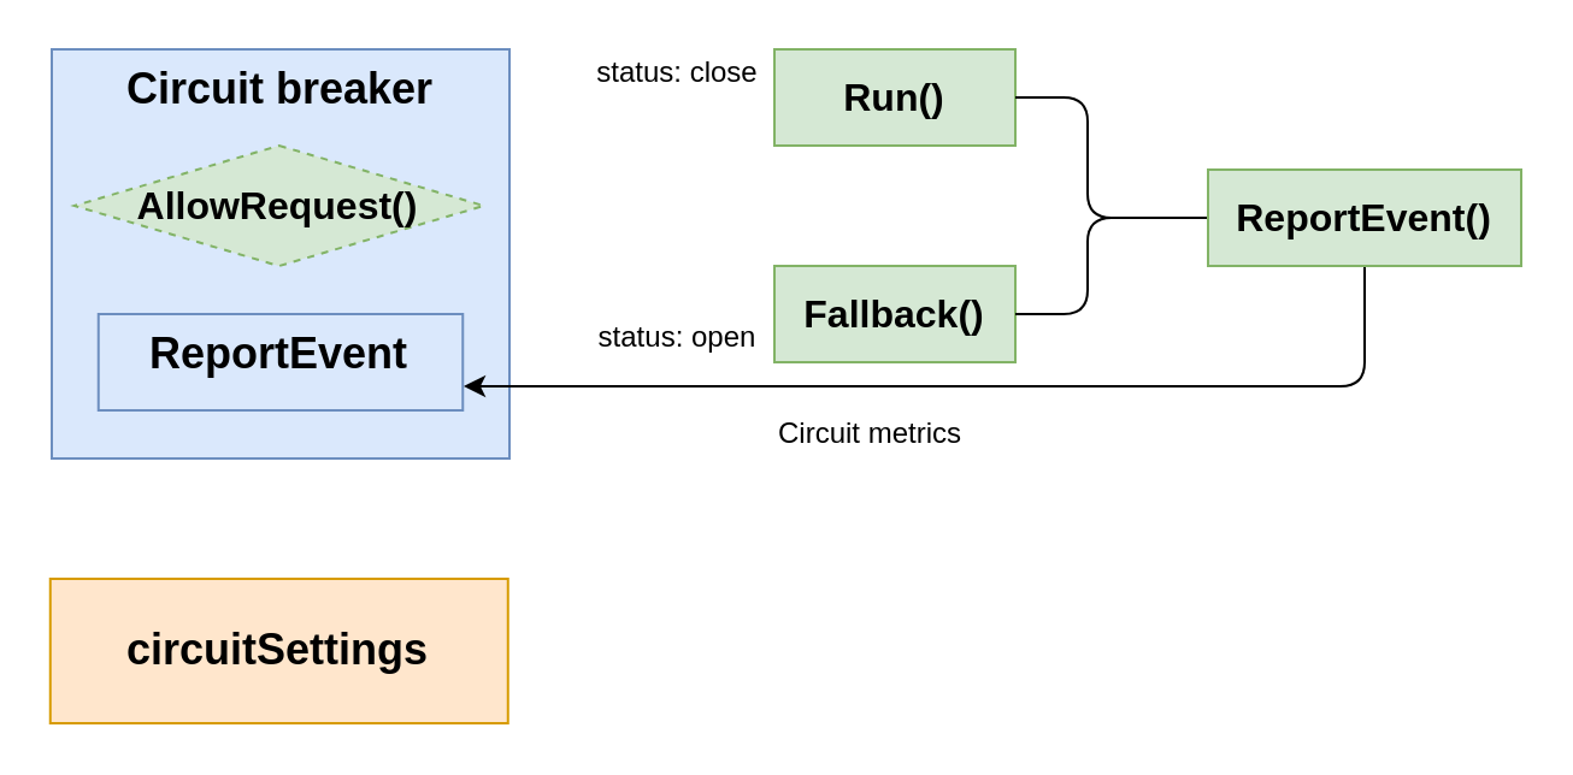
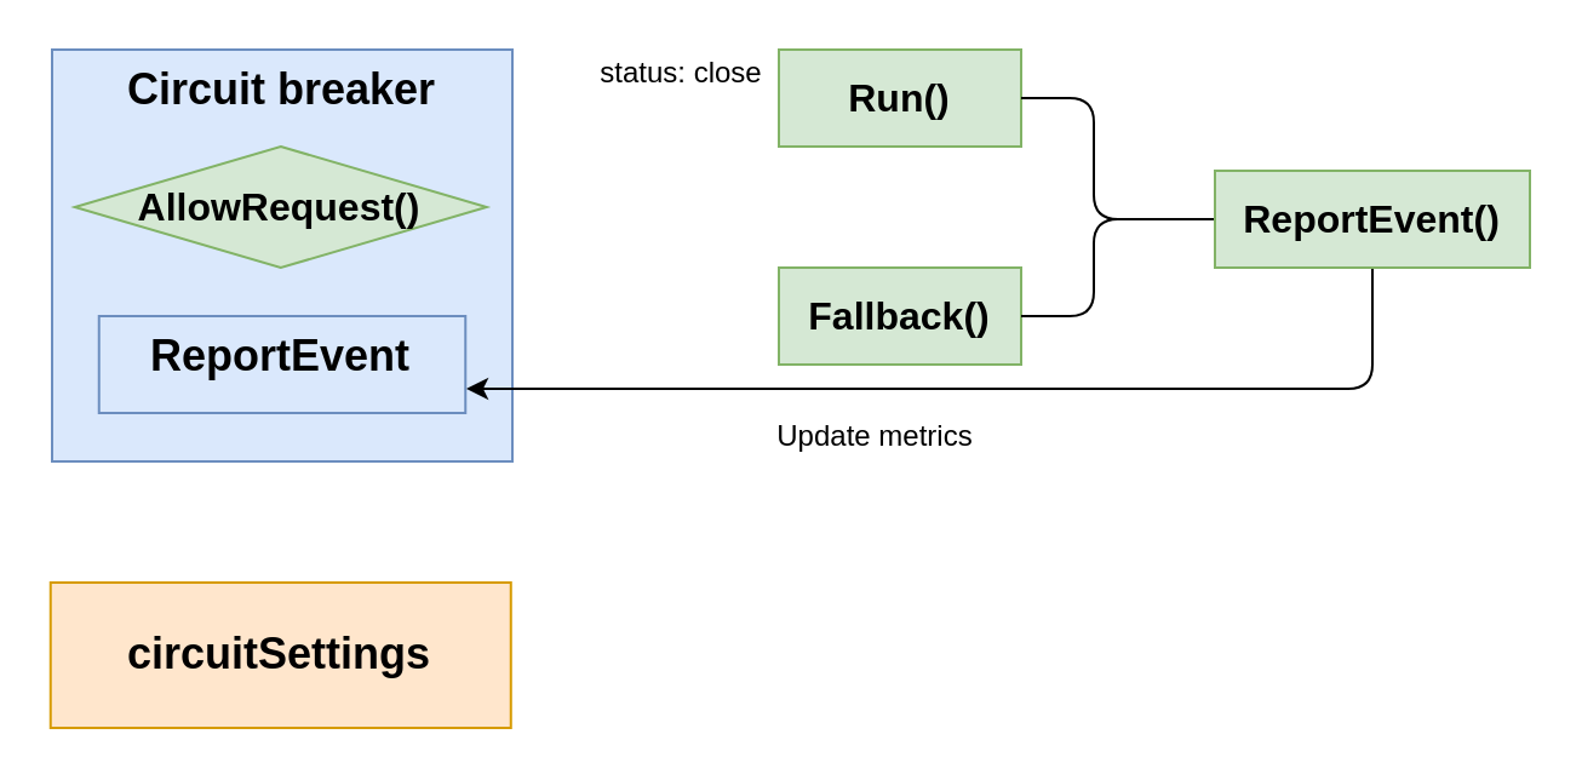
  <mxCell id="0" />
  <mxCell id="1" parent="0" />
  <mxCell id="2" value="Circuit breaker" style="rounded=0;whiteSpace=wrap;html=1;fillColor=#dae8fc;strokeColor=#6c8ebf;fontSize=18;fontStyle=1;verticalAlign=top;" vertex="1" parent="1"><mxGeometry x="21" y="20" width="190" height="170" as="geometry" /></mxCell>
  <mxCell id="3" value="ReportEvent" style="rounded=0;whiteSpace=wrap;html=1;fontSize=18;verticalAlign=top;fillColor=#dae8fc;strokeColor=#6c8ebf;fontStyle=1" vertex="1" parent="1"><mxGeometry x="40.38" y="130" width="151.25" height="40" as="geometry" /></mxCell>
  <mxCell id="4" value="Run()" style="rounded=0;whiteSpace=wrap;html=1;fontSize=16;verticalAlign=middle;fillColor=#d5e8d4;strokeColor=#82b366;fontStyle=1;" vertex="1" parent="1"><mxGeometry x="321" y="20" width="100" height="40" as="geometry" /></mxCell>
  <mxCell id="5" value="Fallback()" style="rounded=0;whiteSpace=wrap;html=1;fontSize=16;verticalAlign=middle;fillColor=#d5e8d4;strokeColor=#82b366;fontStyle=1;" vertex="1" parent="1"><mxGeometry x="321" y="110" width="100" height="40" as="geometry" /></mxCell>
- <mxCell id="6" value="AllowRequest()" style="rhombus;whiteSpace=wrap;html=1;fontSize=16;verticalAlign=middle;fillColor=#d5e8d4;strokeColor=#82b366;fontStyle=1;dashed=1;" vertex="1" parent="1"><mxGeometry x="30.38" y="60" width="170" height="50" as="geometry" /></mxCell>
+ <mxCell id="6" value="AllowRequest()" style="rhombus;whiteSpace=wrap;html=1;fontSize=16;verticalAlign=middle;fillColor=#d5e8d4;strokeColor=#82b366;fontStyle=1" vertex="1" parent="1"><mxGeometry x="30.38" y="60" width="170" height="50" as="geometry" /></mxCell>
  <mxCell id="7" value="status: close" style="text;html=1;strokeColor=none;fillColor=none;align=center;verticalAlign=middle;whiteSpace=wrap;rounded=0;fontSize=12;" vertex="1" parent="1"><mxGeometry x="241" y="20" width="80" height="20" as="geometry" /></mxCell>
- <mxCell id="8" value="status: open" style="text;html=1;strokeColor=none;fillColor=none;align=center;verticalAlign=middle;whiteSpace=wrap;rounded=0;fontSize=12;" vertex="1" parent="1"><mxGeometry x="241" y="130" width="80" height="20" as="geometry" /></mxCell>
  <mxCell id="9" value="" style="edgeStyle=elbowEdgeStyle;elbow=vertical;endArrow=classic;html=1;fontSize=12;fontColor=#000000;rounded=1;exitX=0.5;exitY=1;exitDx=0;exitDy=0;" edge="1" parent="1" source="13"><mxGeometry width="50" height="50" relative="1" as="geometry"><mxPoint x="501" y="90" as="sourcePoint" /><mxPoint x="192" y="160" as="targetPoint" /><Array as="points"><mxPoint x="381" y="160" /><mxPoint x="351" y="190" /><mxPoint x="341" y="190" /></Array></mxGeometry></mxCell>
  <mxCell id="10" value="" style="edgeStyle=elbowEdgeStyle;elbow=horizontal;endArrow=none;html=1;fontSize=12;fontColor=#000000;endFill=0;rounded=1;" edge="1" parent="1"><mxGeometry width="50" height="50" relative="1" as="geometry"><mxPoint x="421" y="40" as="sourcePoint" /><mxPoint x="501" y="90" as="targetPoint" /><Array as="points"><mxPoint x="451" y="70" /></Array></mxGeometry></mxCell>
  <mxCell id="11" value="" style="edgeStyle=elbowEdgeStyle;elbow=horizontal;endArrow=none;html=1;fontSize=12;fontColor=#000000;exitX=1;exitY=0.5;exitDx=0;exitDy=0;endFill=0;rounded=1;" edge="1" parent="1" source="5"><mxGeometry width="50" height="50" relative="1" as="geometry"><mxPoint x="431" y="130" as="sourcePoint" /><mxPoint x="491" y="90" as="targetPoint" /><Array as="points"><mxPoint x="451" y="110" /></Array></mxGeometry></mxCell>
- <mxCell id="12" value="Circuit metrics" style="text;html=1;strokeColor=none;fillColor=none;align=center;verticalAlign=middle;whiteSpace=wrap;rounded=0;fontSize=12;" vertex="1" parent="1"><mxGeometry x="251" y="170" width="220" height="20" as="geometry" /></mxCell>
+ <mxCell id="12" value="Update metrics" style="text;html=1;strokeColor=none;fillColor=none;align=center;verticalAlign=middle;whiteSpace=wrap;rounded=0;fontSize=12;" vertex="1" parent="1"><mxGeometry x="251" y="170" width="220" height="20" as="geometry" /></mxCell>
  <mxCell id="13" value="ReportEvent()" style="rounded=0;whiteSpace=wrap;html=1;fontSize=16;verticalAlign=middle;fillColor=#d5e8d4;strokeColor=#82b366;fontStyle=1;" vertex="1" parent="1"><mxGeometry x="501" y="70" width="130" height="40" as="geometry" /></mxCell>
  <mxCell id="14" value="circuitSettings" style="rounded=0;whiteSpace=wrap;html=1;fillColor=#ffe6cc;strokeColor=#d79b00;fontSize=18;fontStyle=1;verticalAlign=middle;" vertex="1" parent="1"><mxGeometry x="20.38" y="240" width="190" height="60" as="geometry" /></mxCell>
  <mxCell id="15" style="edgeStyle=orthogonalEdgeStyle;rounded=1;orthogonalLoop=1;jettySize=auto;html=1;exitX=0.5;exitY=1;exitDx=0;exitDy=0;fontSize=16;fontColor=#000000;endArrow=none;endFill=0;" edge="1" parent="1" source="12" target="12"><mxGeometry relative="1" as="geometry" /></mxCell>
